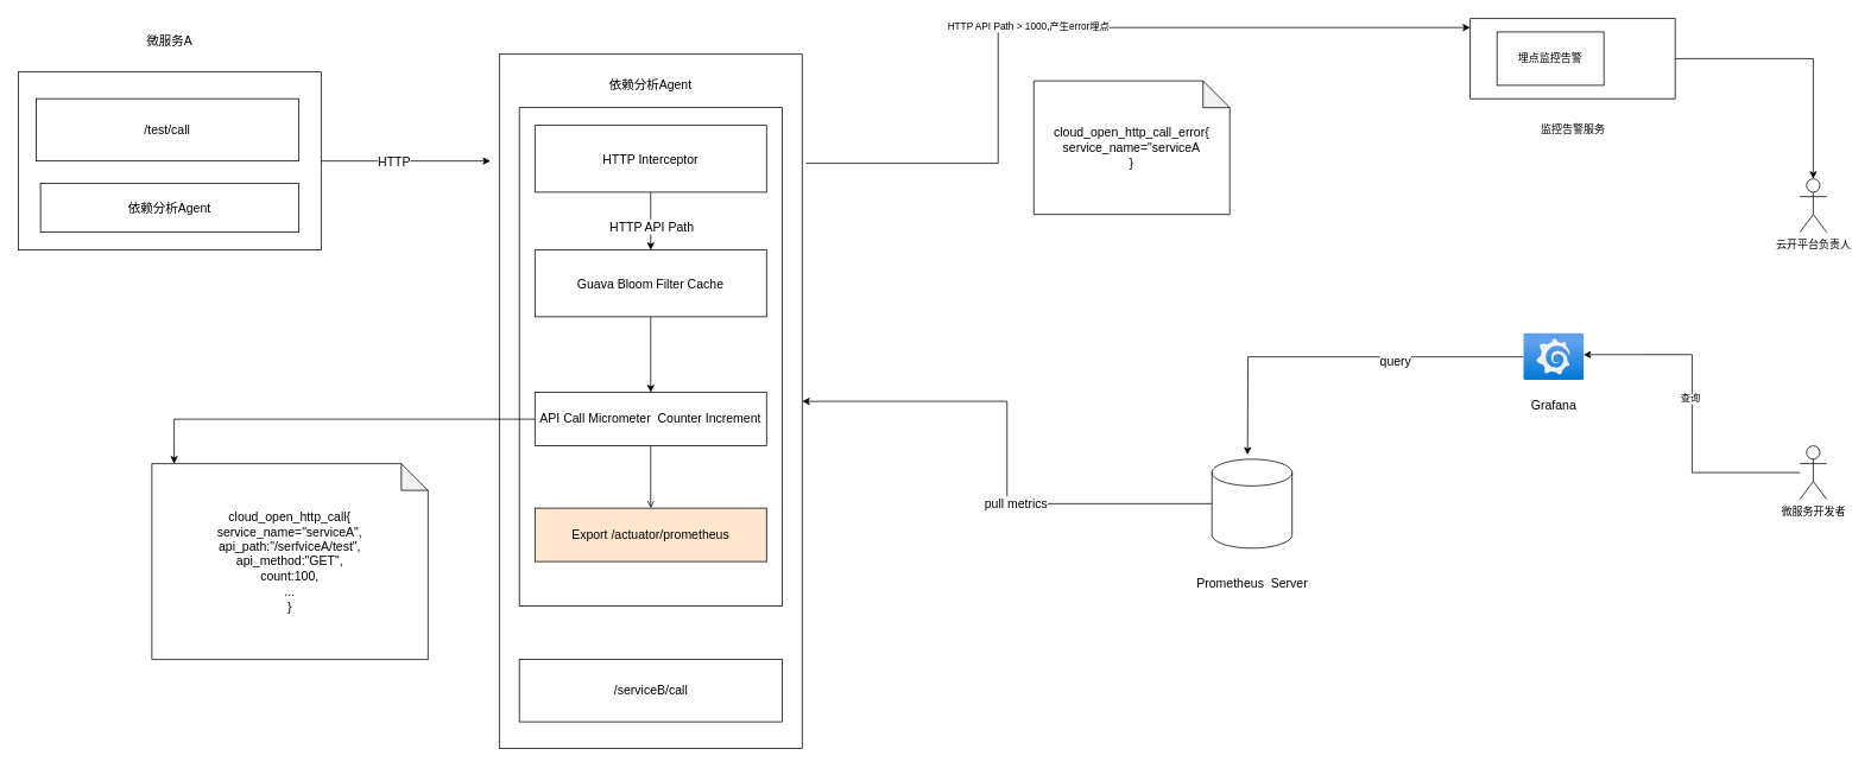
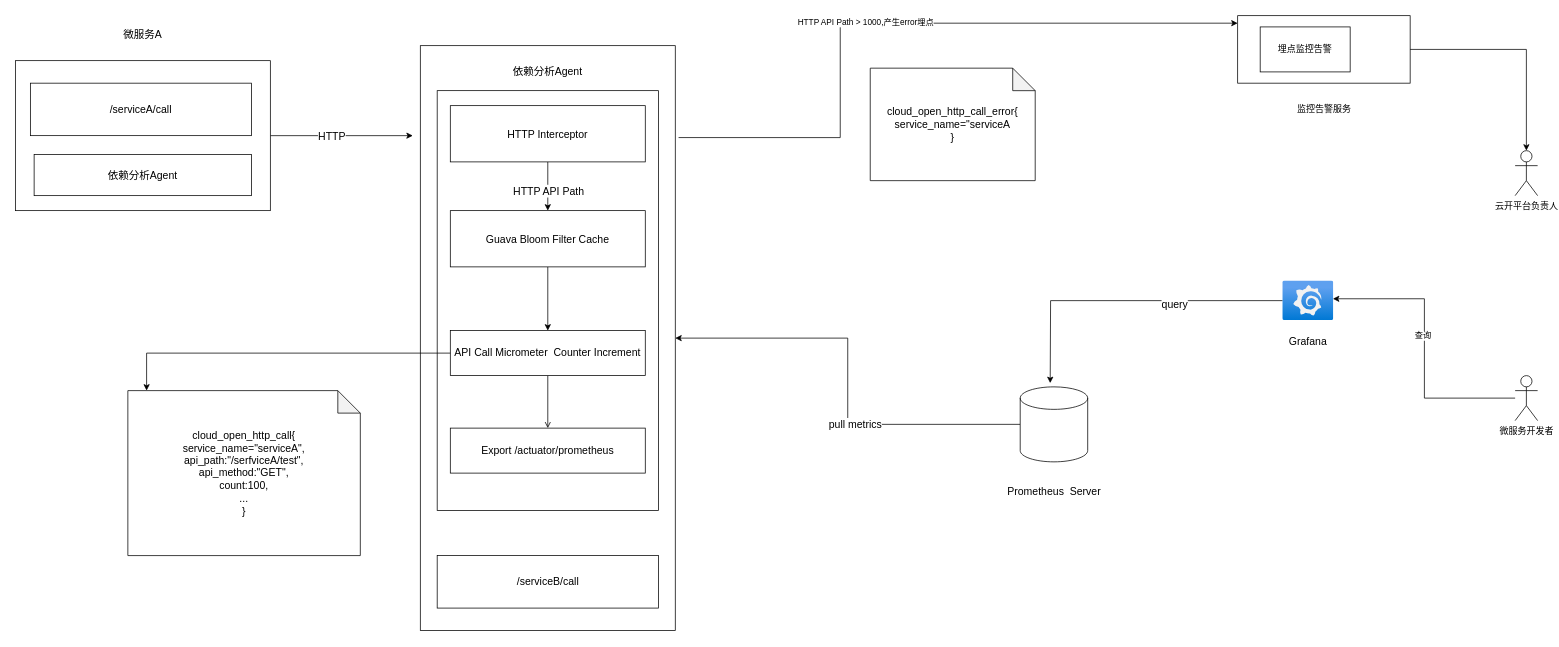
  <mxCell id="0" />
  <mxCell id="1" parent="0" />
  <mxCell id="2" style="edgeStyle=orthogonalEdgeStyle;rounded=0;orthogonalLoop=1;jettySize=auto;html=1;fontSize=14;" edge="1" parent="1" source="4"><mxGeometry relative="1" as="geometry"><mxPoint x="550" y="180" as="targetPoint" /></mxGeometry></mxCell>
  <mxCell id="3" value="HTTP" style="edgeLabel;html=1;align=center;verticalAlign=middle;resizable=0;points=[];fontSize=14;" vertex="1" connectable="0" parent="2"><mxGeometry x="-0.155" relative="1" as="geometry"><mxPoint x="1" as="offset" /></mxGeometry></mxCell>
  <mxCell id="4" value="" style="rounded=0;whiteSpace=wrap;html=1;fontSize=14;" vertex="1" parent="1"><mxGeometry x="20" y="80" width="340" height="200" as="geometry" /></mxCell>
  <mxCell id="5" value="微服务A" style="text;html=1;align=center;verticalAlign=middle;whiteSpace=wrap;rounded=0;fontSize=14;" vertex="1" parent="1"><mxGeometry x="160" y="30" width="60" height="30" as="geometry" /></mxCell>
  <mxCell id="6" value="依赖分析Agent" style="rounded=0;whiteSpace=wrap;html=1;fontSize=14;" vertex="1" parent="1"><mxGeometry x="45" y="205" width="290" height="55" as="geometry" /></mxCell>
  <mxCell id="7" value="" style="rounded=0;whiteSpace=wrap;html=1;fontSize=14;" vertex="1" parent="1"><mxGeometry x="560" y="60" width="340" height="780" as="geometry" /></mxCell>
  <mxCell id="8" value="" style="rounded=0;whiteSpace=wrap;html=1;fontSize=14;" vertex="1" parent="1"><mxGeometry x="582.5" y="120" width="295" height="560" as="geometry" /></mxCell>
  <mxCell id="9" value="/serviceB/call" style="rounded=0;whiteSpace=wrap;html=1;fontSize=14;" vertex="1" parent="1"><mxGeometry x="582.5" y="740" width="295" height="70" as="geometry" /></mxCell>
- <mxCell id="10" value="/test/call" style="rounded=0;whiteSpace=wrap;html=1;fontSize=14;" vertex="1" parent="1"><mxGeometry x="40" y="110" width="295" height="70" as="geometry" /></mxCell>
+ <mxCell id="10" value="/serviceA/call" style="rounded=0;whiteSpace=wrap;html=1;fontSize=14;" vertex="1" parent="1"><mxGeometry x="40" y="110" width="295" height="70" as="geometry" /></mxCell>
  <mxCell id="11" value="依赖分析Agent" style="text;html=1;align=center;verticalAlign=middle;whiteSpace=wrap;rounded=0;fontSize=14;" vertex="1" parent="1"><mxGeometry x="670" y="80" width="120" height="30" as="geometry" /></mxCell>
  <mxCell id="12" value="" style="edgeStyle=orthogonalEdgeStyle;rounded=0;orthogonalLoop=1;jettySize=auto;html=1;" edge="1" parent="1" source="13" target="18"><mxGeometry relative="1" as="geometry" /></mxCell>
  <mxCell id="13" value="Guava Bloom Filter Cache" style="rounded=0;whiteSpace=wrap;html=1;fontSize=14;" vertex="1" parent="1"><mxGeometry x="600" y="280" width="260" height="75" as="geometry" /></mxCell>
  <mxCell id="14" value="" style="edgeStyle=orthogonalEdgeStyle;rounded=0;orthogonalLoop=1;jettySize=auto;html=1;fontSize=14;" edge="1" parent="1" source="16" target="13"><mxGeometry relative="1" as="geometry" /></mxCell>
  <mxCell id="15" value="HTTP API Path" style="edgeLabel;html=1;align=center;verticalAlign=middle;resizable=0;points=[];fontSize=14;" vertex="1" connectable="0" parent="14"><mxGeometry x="0.133" relative="1" as="geometry"><mxPoint y="1" as="offset" /></mxGeometry></mxCell>
  <mxCell id="16" value="HTTP Interceptor" style="rounded=0;whiteSpace=wrap;html=1;fontSize=14;" vertex="1" parent="1"><mxGeometry x="600" y="140" width="260" height="75" as="geometry" /></mxCell>
  <mxCell id="17" value="" style="edgeStyle=orthogonalEdgeStyle;rounded=0;orthogonalLoop=1;jettySize=auto;html=1;fontSize=14;endArrow=open;" edge="1" parent="1" source="18" target="19"><mxGeometry relative="1" as="geometry" /></mxCell>
  <mxCell id="18" value="API Call Micrometer&amp;nbsp; Counter Increment" style="rounded=0;whiteSpace=wrap;html=1;fontSize=14;" vertex="1" parent="1"><mxGeometry x="600" y="440" width="260" height="60" as="geometry" /></mxCell>
- <mxCell id="19" value="Export /actuator/prometheus" style="rounded=0;whiteSpace=wrap;html=1;fontSize=14;fillColor=#ffe6cc;" vertex="1" parent="1"><mxGeometry x="600" y="570" width="260" height="60" as="geometry" /></mxCell>
+ <mxCell id="19" value="Export /actuator/prometheus" style="rounded=0;whiteSpace=wrap;html=1;fontSize=14;" vertex="1" parent="1"><mxGeometry x="600" y="570" width="260" height="60" as="geometry" /></mxCell>
  <mxCell id="20" style="edgeStyle=orthogonalEdgeStyle;rounded=0;orthogonalLoop=1;jettySize=auto;html=1;fontSize=14;" edge="1" parent="1" source="22" target="7"><mxGeometry relative="1" as="geometry" /></mxCell>
  <mxCell id="21" value="pull metrics" style="edgeLabel;html=1;align=center;verticalAlign=middle;resizable=0;points=[];fontSize=14;" vertex="1" connectable="0" parent="20"><mxGeometry x="-0.23" y="-1" relative="1" as="geometry"><mxPoint as="offset" /></mxGeometry></mxCell>
  <mxCell id="22" value="" style="shape=cylinder3;whiteSpace=wrap;html=1;boundedLbl=1;backgroundOutline=1;size=15;fontSize=14;" vertex="1" parent="1"><mxGeometry x="1360" y="515" width="90" height="100" as="geometry" /></mxCell>
  <mxCell id="23" value="Prometheus&amp;nbsp; Server" style="text;html=1;align=center;verticalAlign=middle;whiteSpace=wrap;rounded=0;fontSize=14;" vertex="1" parent="1"><mxGeometry x="1303.75" y="640" width="202.5" height="30" as="geometry" /></mxCell>
  <mxCell id="24" style="edgeStyle=orthogonalEdgeStyle;rounded=0;orthogonalLoop=1;jettySize=auto;html=1;fontSize=14;" edge="1" parent="1" source="26"><mxGeometry relative="1" as="geometry"><mxPoint x="1400" y="510" as="targetPoint" /></mxGeometry></mxCell>
  <mxCell id="25" value="query" style="edgeLabel;html=1;align=center;verticalAlign=middle;resizable=0;points=[];fontSize=14;" vertex="1" connectable="0" parent="24"><mxGeometry x="-0.306" y="4" relative="1" as="geometry"><mxPoint x="1" as="offset" /></mxGeometry></mxCell>
  <mxCell id="26" value="" style="image;aspect=fixed;html=1;points=[];align=center;fontSize=14;image=img/lib/azure2/other/Grafana.svg;" vertex="1" parent="1"><mxGeometry x="1710" y="373.6" width="68" height="52.8" as="geometry" /></mxCell>
  <mxCell id="27" value="Grafana" style="text;html=1;align=center;verticalAlign=middle;whiteSpace=wrap;rounded=0;fontSize=14;" vertex="1" parent="1"><mxGeometry x="1714" y="440" width="60" height="30" as="geometry" /></mxCell>
  <mxCell id="28" value="cloud_open_http_call{&lt;br style=&quot;font-size: 14px;&quot;&gt;service_name=&quot;serviceA&quot;,&lt;br style=&quot;font-size: 14px;&quot;&gt;api_path:&quot;/serfviceA/test&quot;,&lt;div style=&quot;font-size: 14px;&quot;&gt;api_method:&quot;GET&quot;,&lt;/div&gt;&lt;div style=&quot;font-size: 14px;&quot;&gt;count:100,&lt;/div&gt;&lt;div style=&quot;font-size: 14px;&quot;&gt;...&lt;br style=&quot;font-size: 14px;&quot;&gt;}&lt;/div&gt;" style="shape=note;whiteSpace=wrap;html=1;backgroundOutline=1;darkOpacity=0.05;fontSize=14;" vertex="1" parent="1"><mxGeometry x="170" y="520" width="310" height="220" as="geometry" /></mxCell>
  <mxCell id="29" style="edgeStyle=orthogonalEdgeStyle;rounded=0;orthogonalLoop=1;jettySize=auto;html=1;entryX=0;entryY=0;entryDx=25;entryDy=0;entryPerimeter=0;fontSize=14;" edge="1" parent="1" source="18" target="28"><mxGeometry relative="1" as="geometry" /></mxCell>
  <mxCell id="30" value="" style="rounded=0;whiteSpace=wrap;html=1;" vertex="1" parent="1"><mxGeometry x="1650" y="20" width="230" height="90" as="geometry" /></mxCell>
  <mxCell id="31" value="监控告警服务" style="text;html=1;align=center;verticalAlign=middle;whiteSpace=wrap;rounded=0;" vertex="1" parent="1"><mxGeometry x="1707.5" y="130" width="115" height="30" as="geometry" /></mxCell>
  <mxCell id="32" style="edgeStyle=orthogonalEdgeStyle;rounded=0;orthogonalLoop=1;jettySize=auto;html=1;entryX=0;entryY=0.5;entryDx=0;entryDy=0;exitX=1.013;exitY=0.202;exitDx=0;exitDy=0;exitPerimeter=0;" edge="1" parent="1"><mxGeometry relative="1" as="geometry"><mxPoint x="904.42" y="182.56" as="sourcePoint" /><mxPoint x="1650" y="30" as="targetPoint" /><Array as="points"><mxPoint x="1120" y="183" /><mxPoint x="1120" y="30" /></Array></mxGeometry></mxCell>
  <mxCell id="33" value="HTTP API Path &amp;gt; 1000,产生error埋点" style="edgeLabel;html=1;align=center;verticalAlign=middle;resizable=0;points=[];" vertex="1" connectable="0" parent="32"><mxGeometry x="-0.106" y="2" relative="1" as="geometry"><mxPoint x="1" as="offset" /></mxGeometry></mxCell>
  <mxCell id="34" value="&lt;span style=&quot;font-size: 14px;&quot;&gt;cloud_open_http_call_error{&lt;/span&gt;&lt;br style=&quot;font-size: 14px;&quot;&gt;&lt;span style=&quot;font-size: 14px;&quot;&gt;service_name=&quot;serviceA&lt;/span&gt;&lt;div style=&quot;font-size: 14px;&quot;&gt;}&lt;/div&gt;" style="shape=note;whiteSpace=wrap;html=1;backgroundOutline=1;darkOpacity=0.05;" vertex="1" parent="1"><mxGeometry x="1160" y="90" width="220" height="150" as="geometry" /></mxCell>
  <mxCell id="35" value="埋点监控告警" style="rounded=0;whiteSpace=wrap;html=1;" vertex="1" parent="1"><mxGeometry x="1680" y="35" width="120" height="60" as="geometry" /></mxCell>
  <mxCell id="36" value="云开平台负责人" style="shape=umlActor;verticalLabelPosition=bottom;verticalAlign=top;html=1;outlineConnect=0;" vertex="1" parent="1"><mxGeometry x="2020" y="200" width="30" height="60" as="geometry" /></mxCell>
  <mxCell id="37" style="edgeStyle=orthogonalEdgeStyle;rounded=0;orthogonalLoop=1;jettySize=auto;html=1;entryX=0.5;entryY=0;entryDx=0;entryDy=0;entryPerimeter=0;" edge="1" parent="1" source="30" target="36"><mxGeometry relative="1" as="geometry" /></mxCell>
  <mxCell id="38" value="微服务开发者" style="shape=umlActor;verticalLabelPosition=bottom;verticalAlign=top;html=1;outlineConnect=0;" vertex="1" parent="1"><mxGeometry x="2020" y="500" width="30" height="60" as="geometry" /></mxCell>
  <mxCell id="39" style="edgeStyle=orthogonalEdgeStyle;rounded=0;orthogonalLoop=1;jettySize=auto;html=1;entryX=0.985;entryY=0.453;entryDx=0;entryDy=0;entryPerimeter=0;" edge="1" parent="1" source="38" target="26"><mxGeometry relative="1" as="geometry" /></mxCell>
  <mxCell id="40" value="查询" style="edgeLabel;html=1;align=center;verticalAlign=middle;resizable=0;points=[];" vertex="1" connectable="0" parent="39"><mxGeometry x="0.095" y="3" relative="1" as="geometry"><mxPoint y="1" as="offset" /></mxGeometry></mxCell>
